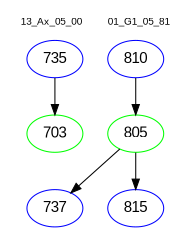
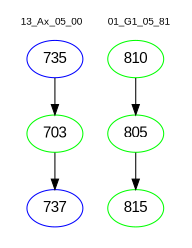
  digraph {
    fontname="Liberation Sans"
    node [color=blue fontname="Liberation Sans"]
    edge [color=black fontname="Liberation Sans"]
    n1 [label=735]
    n2 [color=green label=703]
    n3 [label=737]
-   n4 [label=810]
+   n4 [color=green label=810]
    n5 [color=green label=805]
-   n6 [label=815]
+   n6 [color=green label=815]
    subgraph cluster_1 {
      color=white
      fontsize=10
      label="13_Ax_05_00"
      n1
      n2
      n3
    }
    subgraph cluster_2 {
      color=white
      fontsize=10
      label="01_G1_05_81"
      n4
      n5
      n6
    }
    n1 -> n2
-   n5 -> n3
+   n2 -> n3
    n4 -> n5
    n5 -> n6
  }
